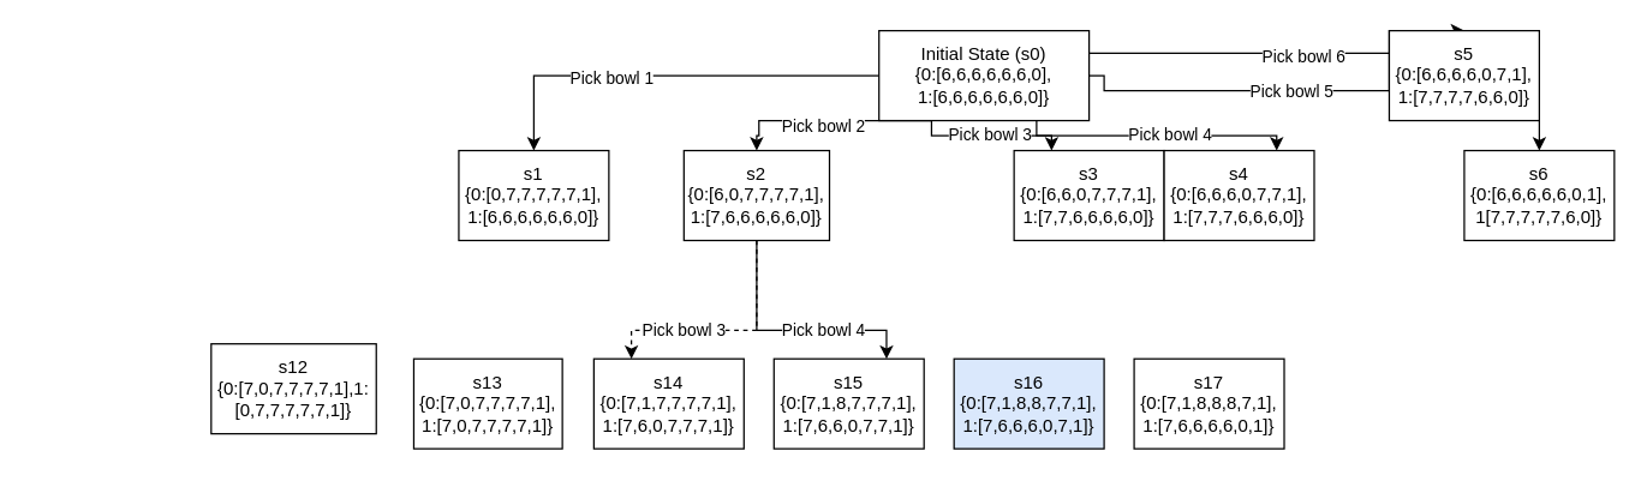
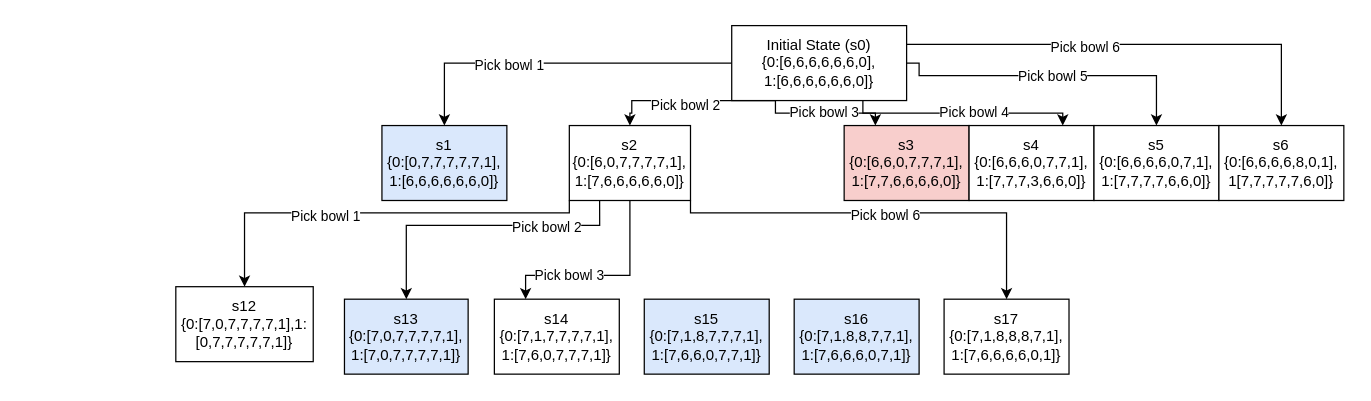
  <mxCell id="0" />
  <mxCell id="1" parent="0" />
  <mxCell id="2" style="edgeStyle=orthogonalEdgeStyle;rounded=0;orthogonalLoop=1;jettySize=auto;html=1;exitX=0;exitY=0.5;exitDx=0;exitDy=0;entryX=0.5;entryY=0;entryDx=0;entryDy=0;" edge="1" parent="1" source="12" target="13"><mxGeometry relative="1" as="geometry" /></mxCell>
  <mxCell id="3" value="Pick bowl 1" style="edgeLabel;html=1;align=center;verticalAlign=middle;resizable=0;points=[];" connectable="0" vertex="1" parent="2"><mxGeometry x="0.276" y="1" relative="1" as="geometry"><mxPoint as="offset" /></mxGeometry></mxCell>
  <mxCell id="4" style="edgeStyle=orthogonalEdgeStyle;rounded=0;orthogonalLoop=1;jettySize=auto;html=1;exitX=0.25;exitY=1;exitDx=0;exitDy=0;entryX=0.5;entryY=0;entryDx=0;entryDy=0;" edge="1" parent="1" source="12" target="22"><mxGeometry relative="1" as="geometry"><Array as="points"><mxPoint x="505" y="80" /><mxPoint x="505" y="90" /><mxPoint x="503" y="90" /></Array></mxGeometry></mxCell>
  <mxCell id="5" value="Pick bowl 2" style="edgeLabel;html=1;align=center;verticalAlign=middle;resizable=0;points=[];" connectable="0" vertex="1" parent="4"><mxGeometry x="0.072" y="3" relative="1" as="geometry"><mxPoint as="offset" /></mxGeometry></mxCell>
  <mxCell id="6" value="Pick bowl 3" style="edgeStyle=orthogonalEdgeStyle;rounded=0;orthogonalLoop=1;jettySize=auto;html=1;exitX=0.25;exitY=1;exitDx=0;exitDy=0;entryX=0.25;entryY=0;entryDx=0;entryDy=0;" edge="1" parent="1" source="12" target="23"><mxGeometry x="-0.028" relative="1" as="geometry"><Array as="points"><mxPoint x="628" y="90" /><mxPoint x="523" y="90" /></Array><mxPoint as="offset" /></mxGeometry></mxCell>
  <mxCell id="7" value="Pick bowl 4" style="edgeStyle=orthogonalEdgeStyle;rounded=0;orthogonalLoop=1;jettySize=auto;html=1;exitX=0.75;exitY=1;exitDx=0;exitDy=0;entryX=0.75;entryY=0;entryDx=0;entryDy=0;" edge="1" parent="1" source="12" target="24"><mxGeometry x="0.097" relative="1" as="geometry"><Array as="points"><mxPoint x="713" y="90" /><mxPoint x="818" y="90" /></Array><mxPoint as="offset" /></mxGeometry></mxCell>
  <mxCell id="8" style="edgeStyle=orthogonalEdgeStyle;rounded=0;orthogonalLoop=1;jettySize=auto;html=1;exitX=1;exitY=0.5;exitDx=0;exitDy=0;entryX=0.5;entryY=0;entryDx=0;entryDy=0;" edge="1" parent="1" source="12" target="25"><mxGeometry relative="1" as="geometry"><Array as="points"><mxPoint x="735" y="50" /><mxPoint x="735" y="60" /><mxPoint x="925" y="60" /></Array></mxGeometry></mxCell>
  <mxCell id="9" value="Pick bowl 5" style="edgeLabel;html=1;align=center;verticalAlign=middle;resizable=0;points=[];" connectable="0" vertex="1" parent="8"><mxGeometry x="-0.272" y="1" relative="1" as="geometry"><mxPoint x="35" y="1" as="offset" /></mxGeometry></mxCell>
  <mxCell id="10" style="edgeStyle=orthogonalEdgeStyle;rounded=0;orthogonalLoop=1;jettySize=auto;html=1;exitX=1;exitY=0.25;exitDx=0;exitDy=0;entryX=0.5;entryY=0;entryDx=0;entryDy=0;" edge="1" parent="1" source="12" target="26"><mxGeometry relative="1" as="geometry"><Array as="points"><mxPoint x="1025" y="35" /></Array></mxGeometry></mxCell>
  <mxCell id="11" value="Pick bowl 6" style="edgeLabel;html=1;align=center;verticalAlign=middle;resizable=0;points=[];" connectable="0" vertex="1" parent="10"><mxGeometry x="0.004" y="-1" relative="1" as="geometry"><mxPoint x="-41" y="1" as="offset" /></mxGeometry></mxCell>
  <mxCell id="12" value="Initial State (s0)&lt;br&gt;{0:[6,6,6,6,6,6,0],&lt;br&gt;1:[6,6,6,6,6,6,0]}" style="rounded=0;whiteSpace=wrap;html=1;" vertex="1" parent="1"><mxGeometry x="585" width="140" height="60" as="geometry" y="20" /></mxCell>
- <mxCell id="13" value="s1&lt;br&gt;{0:[0,7,7,7,7,7,1],&lt;br&gt;1:[6,6,6,6,6,6,0]}" style="rounded=0;whiteSpace=wrap;html=1;" vertex="1" parent="1"><mxGeometry x="305" y="100" width="100" height="60" as="geometry" /></mxCell>
- <mxCell id="18" value="Pick bowl 3" style="edgeStyle=orthogonalEdgeStyle;rounded=0;orthogonalLoop=1;jettySize=auto;html=1;exitX=0.5;exitY=1;exitDx=0;exitDy=0;entryX=0.25;entryY=0;entryDx=0;entryDy=0;dashed=1;" edge="1" parent="1" source="22" target="29"><mxGeometry x="0.336" relative="1" as="geometry"><Array as="points"><mxPoint x="504" y="220" /><mxPoint x="420" y="220" /></Array><mxPoint as="offset" /></mxGeometry></mxCell>
- <mxCell id="19" value="Pick bowl 4" style="edgeStyle=orthogonalEdgeStyle;rounded=0;orthogonalLoop=1;jettySize=auto;html=1;exitX=0.5;exitY=1;exitDx=0;exitDy=0;entryX=0.75;entryY=0;entryDx=0;entryDy=0;" edge="1" parent="1" source="22" target="30"><mxGeometry x="0.258" relative="1" as="geometry"><Array as="points"><mxPoint x="504" y="220" /><mxPoint x="590" y="220" /></Array><mxPoint as="offset" /></mxGeometry></mxCell>
+ <mxCell id="13" value="s1&lt;br&gt;{0:[0,7,7,7,7,7,1],&lt;br&gt;1:[6,6,6,6,6,6,0]}" style="rounded=0;whiteSpace=wrap;html=1;fillColor=#dae8fc;" vertex="1" parent="1"><mxGeometry x="305" y="100" width="100" height="60" as="geometry" /></mxCell>
+ <mxCell id="14" style="edgeStyle=orthogonalEdgeStyle;rounded=0;orthogonalLoop=1;jettySize=auto;html=1;exitX=0;exitY=1;exitDx=0;exitDy=0;entryX=0.5;entryY=0;entryDx=0;entryDy=0;" edge="1" parent="1" source="22" target="27"><mxGeometry relative="1" as="geometry"><Array as="points"><mxPoint x="238" y="170" /><mxPoint x="20" y="170" /></Array></mxGeometry></mxCell>
+ <mxCell id="15" value="Pick bowl 1" style="edgeLabel;html=1;align=center;verticalAlign=middle;resizable=0;points=[];" connectable="0" vertex="1" parent="14"><mxGeometry x="0.251" y="2" relative="1" as="geometry"><mxPoint as="offset" /></mxGeometry></mxCell>
+ <mxCell id="16" style="edgeStyle=orthogonalEdgeStyle;rounded=0;orthogonalLoop=1;jettySize=auto;html=1;exitX=0.25;exitY=1;exitDx=0;exitDy=0;entryX=0.5;entryY=0;entryDx=0;entryDy=0;" edge="1" parent="1" source="22" target="28"><mxGeometry relative="1" as="geometry"><Array as="points"><mxPoint x="479" y="180" /><mxPoint x="325" y="180" /></Array></mxGeometry></mxCell>
+ <mxCell id="17" value="Pick bowl 2" style="edgeLabel;html=1;align=center;verticalAlign=middle;resizable=0;points=[];" connectable="0" vertex="1" parent="16"><mxGeometry x="0.34" y="1" relative="1" as="geometry"><mxPoint x="94" as="offset" /></mxGeometry></mxCell>
+ <mxCell id="18" value="Pick bowl 3" style="edgeStyle=orthogonalEdgeStyle;rounded=0;orthogonalLoop=1;jettySize=auto;html=1;exitX=0.5;exitY=1;exitDx=0;exitDy=0;entryX=0.25;entryY=0;entryDx=0;entryDy=0;" edge="1" parent="1" source="22" target="29"><mxGeometry x="0.336" relative="1" as="geometry"><Array as="points"><mxPoint x="504" y="220" /><mxPoint x="420" y="220" /></Array><mxPoint as="offset" /></mxGeometry></mxCell>
+ <mxCell id="20" style="edgeStyle=orthogonalEdgeStyle;rounded=0;orthogonalLoop=1;jettySize=auto;html=1;exitX=1;exitY=1;exitDx=0;exitDy=0;entryX=0.5;entryY=0;entryDx=0;entryDy=0;" edge="1" parent="1" source="22" target="32"><mxGeometry relative="1" as="geometry"><mxPoint x="803" y="200" as="targetPoint" /><Array as="points"><mxPoint x="552" y="170" /><mxPoint x="805" y="170" /></Array></mxGeometry></mxCell>
+ <mxCell id="21" value="Pick bowl 6" style="edgeLabel;html=1;align=center;verticalAlign=middle;resizable=0;points=[];" connectable="0" vertex="1" parent="20"><mxGeometry x="-0.006" y="-1" relative="1" as="geometry"><mxPoint as="offset" /></mxGeometry></mxCell>
  <mxCell id="22" value="s2&lt;br&gt;{0:[6,0,7,7,7,7,1],&lt;br&gt;1:[7,6,6,6,6,6,0]}" style="rounded=0;whiteSpace=wrap;html=1;" vertex="1" parent="1"><mxGeometry x="455" y="100" width="97" height="60" as="geometry" /></mxCell>
- <mxCell id="23" value="s3&lt;br&gt;{0:[6,6,0,7,7,7,1],&lt;br&gt;1:[7,7,6,6,6,6,0]}" style="rounded=0;whiteSpace=wrap;html=1;" vertex="1" parent="1"><mxGeometry x="675" y="100" width="100" height="60" as="geometry" /></mxCell>
- <mxCell id="24" value="s4&lt;br&gt;{0:[6,6,6,0,7,7,1],&lt;br&gt;1:[7,7,7,6,6,6,0]}" style="rounded=0;whiteSpace=wrap;html=1;" vertex="1" parent="1"><mxGeometry x="775" y="100" width="100" height="60" as="geometry" /></mxCell>
- <mxCell id="25" value="s5&lt;br&gt;{0:[6,6,6,6,0,7,1],&lt;br&gt;1:[7,7,7,7,6,6,0]}" style="rounded=0;whiteSpace=wrap;html=1;" vertex="1" parent="1"><mxGeometry x="925" y="20" width="100" height="60" as="geometry" /></mxCell>
- <mxCell id="26" value="s6&lt;br&gt;{0:[6,6,6,6,6,0,1],&lt;br&gt;1[7,7,7,7,7,6,0]}" style="rounded=0;whiteSpace=wrap;html=1;" vertex="1" parent="1"><mxGeometry x="975" y="100" width="100" height="60" as="geometry" /></mxCell>
+ <mxCell id="23" value="s3&lt;br&gt;{0:[6,6,0,7,7,7,1],&lt;br&gt;1:[7,7,6,6,6,6,0]}" style="rounded=0;whiteSpace=wrap;html=1;fillColor=#f8cecc;" vertex="1" parent="1"><mxGeometry x="675" y="100" width="100" height="60" as="geometry" /></mxCell>
+ <mxCell id="24" value="s4&lt;br&gt;{0:[6,6,6,0,7,7,1],&lt;br&gt;1:[7,7,7,3,6,6,0]}" style="rounded=0;whiteSpace=wrap;html=1;" vertex="1" parent="1"><mxGeometry x="775" y="100" width="100" height="60" as="geometry" /></mxCell>
+ <mxCell id="25" value="s5&lt;br&gt;{0:[6,6,6,6,0,7,1],&lt;br&gt;1:[7,7,7,7,6,6,0]}" style="rounded=0;whiteSpace=wrap;html=1;" vertex="1" parent="1"><mxGeometry x="875" y="100" width="100" height="60" as="geometry" /></mxCell>
+ <mxCell id="26" value="s6&lt;br&gt;{0:[6,6,6,6,8,0,1],&lt;br&gt;1[7,7,7,7,7,6,0]}" style="rounded=0;whiteSpace=wrap;html=1;" vertex="1" parent="1"><mxGeometry x="975" y="100" width="100" height="60" as="geometry" /></mxCell>
  <mxCell id="27" value="s12&lt;br&gt;{0:[7,0,7,7,7,7,1],1:[0,7,7,7,7,7,1]}&lt;br&gt;" style="rounded=0;whiteSpace=wrap;html=1;" vertex="1" parent="1"><mxGeometry x="140" y="229" width="110" height="60" as="geometry" /></mxCell>
- <mxCell id="28" value="s13&lt;br&gt;{0:[7,0,7,7,7,7,1],&lt;br&gt;1:[7,0,7,7,7,7,1]}&lt;br&gt;" style="rounded=0;whiteSpace=wrap;html=1;" vertex="1" parent="1"><mxGeometry x="275" y="239" width="99" height="60" as="geometry" /></mxCell>
+ <mxCell id="28" value="s13&lt;br&gt;{0:[7,0,7,7,7,7,1],&lt;br&gt;1:[7,0,7,7,7,7,1]}&lt;br&gt;" style="rounded=0;whiteSpace=wrap;html=1;fillColor=#dae8fc;" vertex="1" parent="1"><mxGeometry x="275" y="239" width="99" height="60" as="geometry" /></mxCell>
  <mxCell id="29" value="s14&lt;br&gt;{0:[7,1,7,7,7,7,1],&lt;br&gt;1:[7,6,0,7,7,7,1]}&lt;br&gt;" style="rounded=0;whiteSpace=wrap;html=1;" vertex="1" parent="1"><mxGeometry x="395" y="239" width="100" height="60" as="geometry" /></mxCell>
- <mxCell id="30" value="s15&lt;br&gt;{0:[7,1,8,7,7,7,1],&lt;br&gt;1:[7,6,6,0,7,7,1]}" style="rounded=0;whiteSpace=wrap;html=1;" vertex="1" parent="1"><mxGeometry x="515" y="239" width="100" height="60" as="geometry" /></mxCell>
+ <mxCell id="30" value="s15&lt;br&gt;{0:[7,1,8,7,7,7,1],&lt;br&gt;1:[7,6,6,0,7,7,1]}" style="rounded=0;whiteSpace=wrap;html=1;fillColor=#dae8fc;" vertex="1" parent="1"><mxGeometry x="515" y="239" width="100" height="60" as="geometry" /></mxCell>
  <mxCell id="31" value="s16&lt;br&gt;{0:[7,1,8,8,7,7,1],&lt;br&gt;1:[7,6,6,6,0,7,1]}&lt;br&gt;" style="rounded=0;whiteSpace=wrap;html=1;fillColor=#dae8fc;" vertex="1" parent="1"><mxGeometry x="635" y="239" width="100" height="60" as="geometry" /></mxCell>
  <mxCell id="32" value="s17&lt;br&gt;{0:[7,1,8,8,8,7,1],&lt;br&gt;1:[7,6,6,6,6,0,1]}" style="rounded=0;whiteSpace=wrap;html=1;" vertex="1" parent="1"><mxGeometry x="755" y="239" width="100" height="60" as="geometry" /></mxCell>
